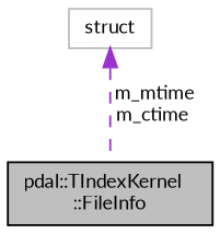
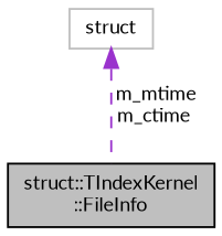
  digraph {
    fontname=Lato
    node [fontname=Lato fontsize=10 shape=record style=filled]
-   n1 [color=black fillcolor=grey75 fontcolor=black height=0.2 label="pdal::TIndexKernel\l::FileInfo" width=0.4]
+   n1 [color=black fillcolor=grey75 fontcolor=black height=0.2 label="struct::TIndexKernel\l::FileInfo" width=0.4]
    n2 [color=grey75 fillcolor=white height=0.2 label=struct width=0.4]
    n2 -> n1 [color=darkorchid3 dir=back fontname=Lato fontsize=10 label=" m_mtime\nm_ctime" labelfontname=Helvetica labelfontsize=10 style=dashed]
  }
